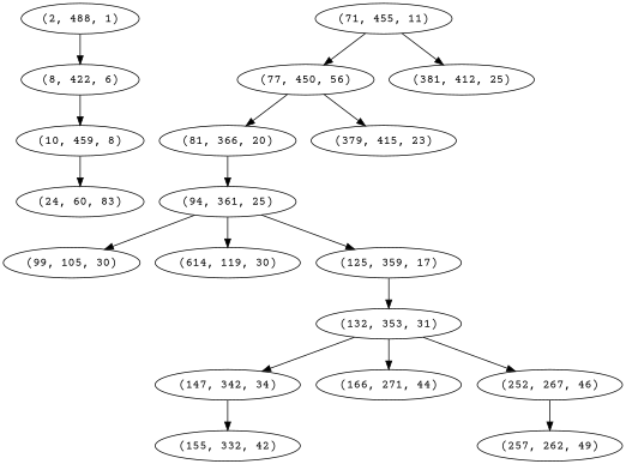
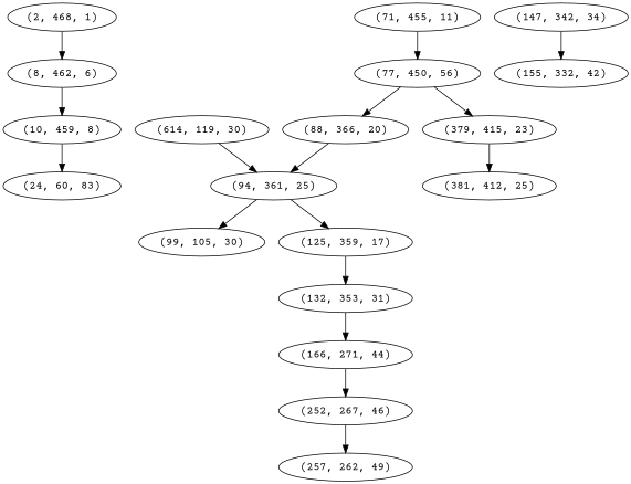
  digraph {
    fontname="Courier Prime"
    node [fontname="Courier Prime"]
    edge [fontname="Courier Prime"]
-   "(2, 468, 1)" [label="(2, 488, 1)"]
-   "(8, 462, 6)" [label="(8, 422, 6)"]
+   "(2, 468, 1)"
+   "(8, 462, 6)"
    "(10, 459, 8)"
    n4 [label="(24, 60, 83)"]
    n5 [label="(77, 450, 56)"]
    "(71, 455, 11)"
-   "(81, 366, 20)"
+   "(81, 366, 20)" [label="(88, 366, 20)"]
    "(379, 415, 23)"
    "(94, 361, 25)"
    "(381, 412, 25)"
    "(99, 105, 30)"
    n12 [label="(614, 119, 30)"]
    n13 [label="(125, 359, 17)"]
    "(132, 353, 31)"
    "(147, 342, 34)"
    "(166, 271, 44)"
    "(155, 332, 42)"
    "(252, 267, 46)"
    "(257, 262, 49)"
    "(2, 468, 1)" -> "(8, 462, 6)"
    "(8, 462, 6)" -> "(10, 459, 8)"
    "(10, 459, 8)" -> n4
    n5 -> "(81, 366, 20)"
    n5 -> "(379, 415, 23)"
    "(71, 455, 11)" -> n5
    "(81, 366, 20)" -> "(94, 361, 25)"
-   "(71, 455, 11)" -> "(381, 412, 25)"
+   "(379, 415, 23)" -> "(381, 412, 25)"
    "(94, 361, 25)" -> "(99, 105, 30)"
-   "(94, 361, 25)" -> n12
+   n12 -> "(94, 361, 25)"
    "(94, 361, 25)" -> n13
    n13 -> "(132, 353, 31)"
-   "(132, 353, 31)" -> "(147, 342, 34)"
    "(132, 353, 31)" -> "(166, 271, 44)"
    "(147, 342, 34)" -> "(155, 332, 42)"
-   "(132, 353, 31)" -> "(252, 267, 46)"
+   "(166, 271, 44)" -> "(252, 267, 46)"
    "(252, 267, 46)" -> "(257, 262, 49)"
  }
